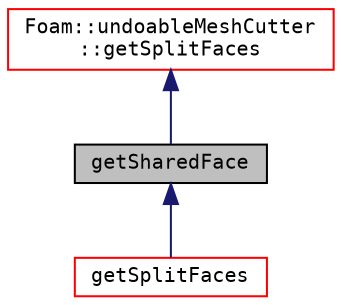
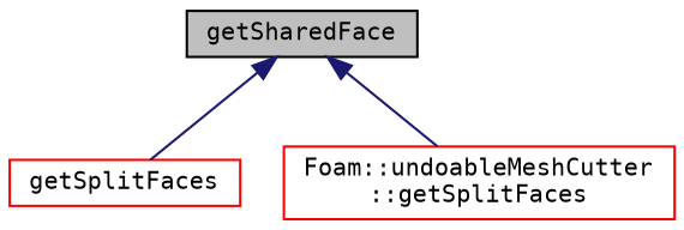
  digraph {
    fontname="DejaVu Sans Mono"
    rankdir=TB
    node [color=red fontname="DejaVu Sans Mono" fontsize=10 shape=record]
    edge [color=midnightblue dir=back fontname="DejaVu Sans Mono" fontsize=10 labelfontname=FreeSans labelfontsize=10 style=solid]
    n1 [color=black fillcolor=grey75 fontcolor=black height=0.2 label=getSharedFace style=filled width=0.4]
    n2 [height=0.2 label=getSplitFaces width=0.4]
    n3 [height=0.2 label="Foam::undoableMeshCutter\l::getSplitFaces" width=0.4]
    n1 -> n2
-   n3 -> n1
+   n1 -> n3
  }
